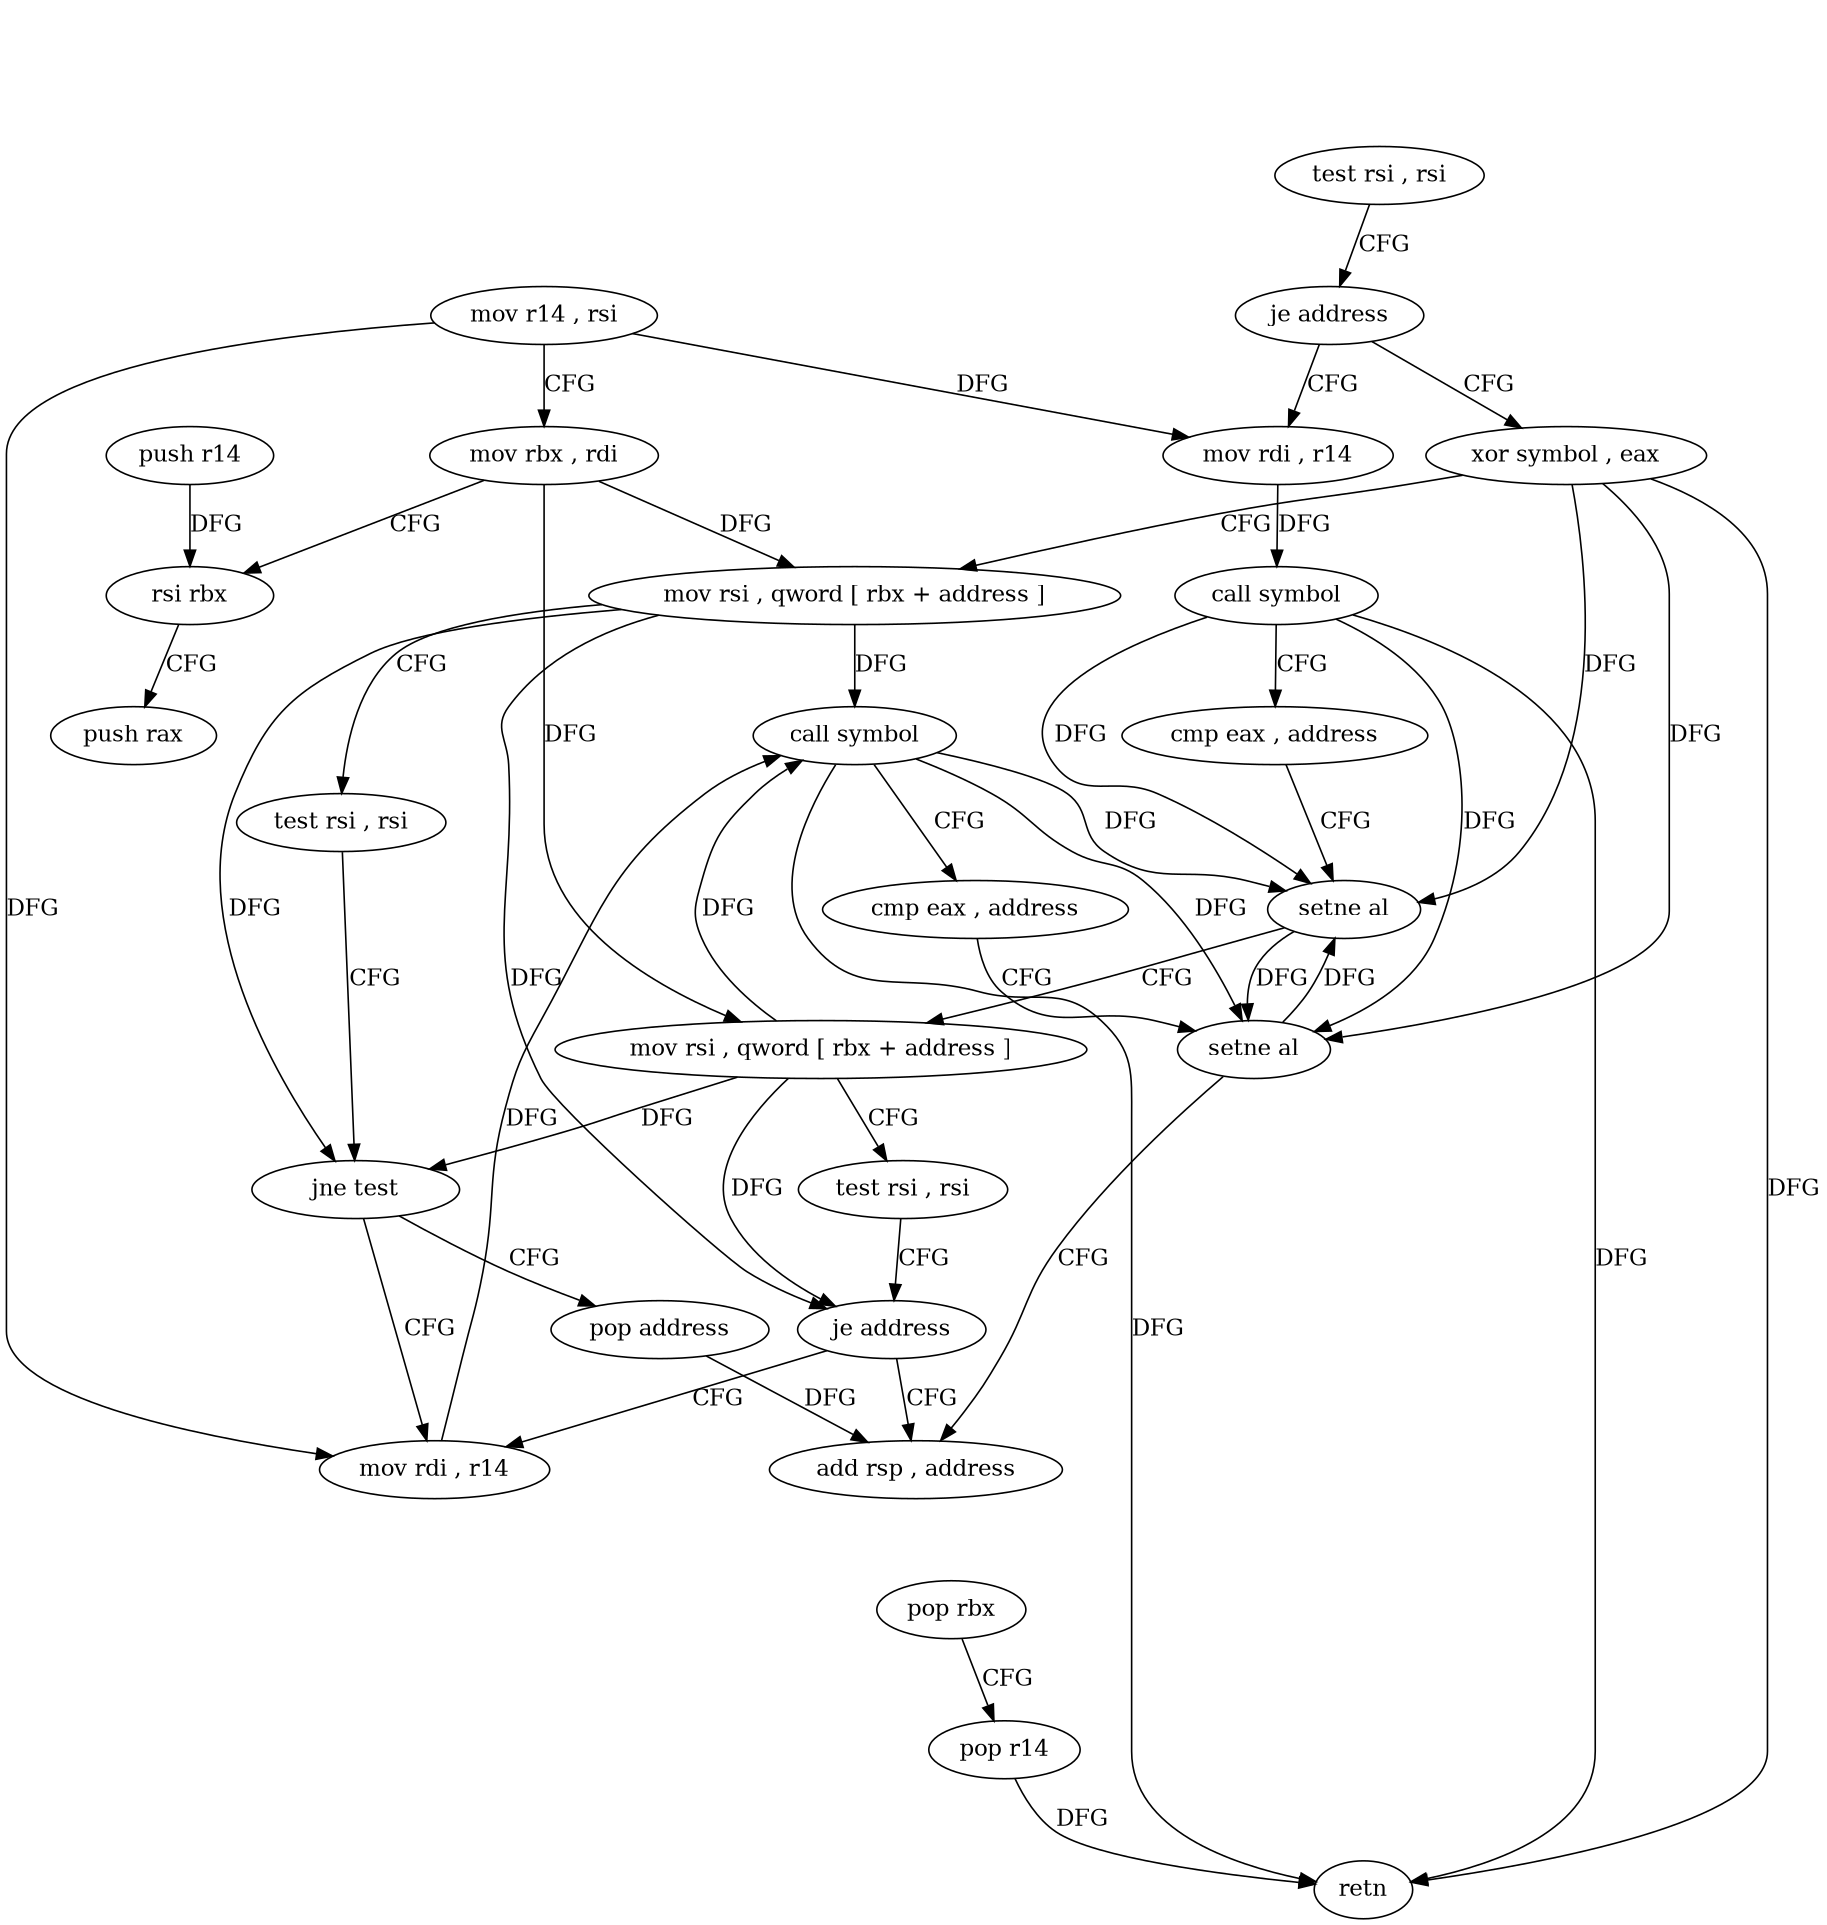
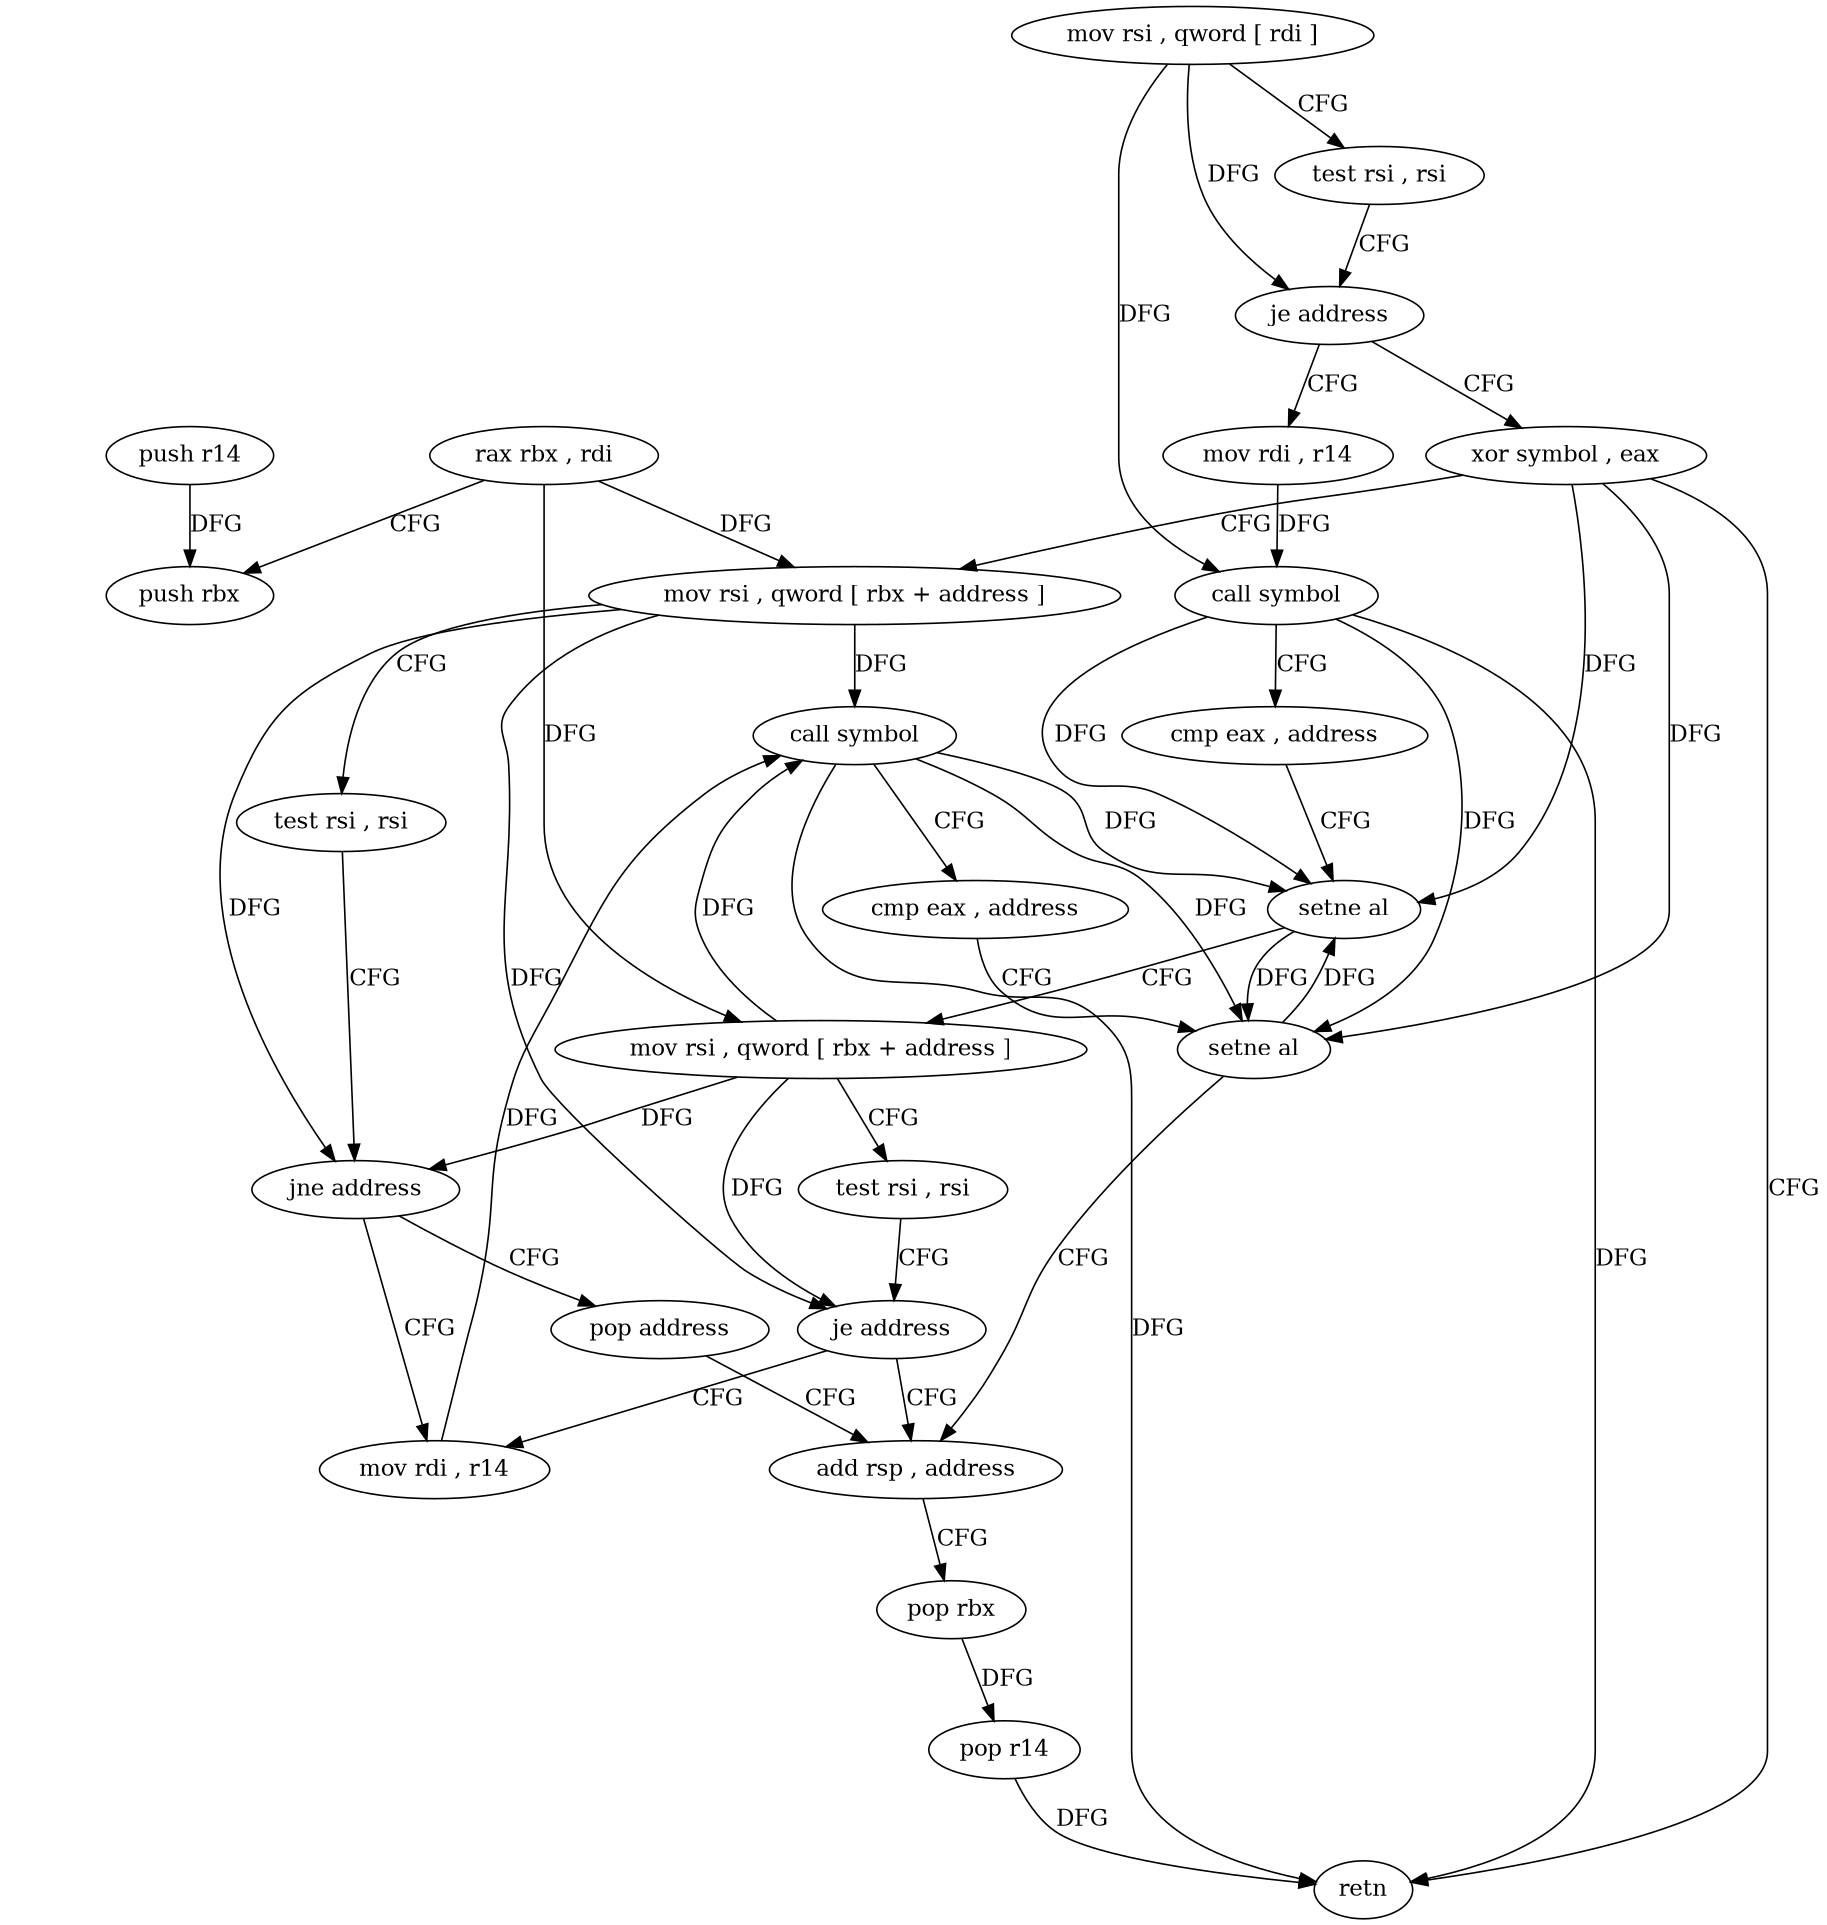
  digraph {
    n1 [label="push r14"]
-   n2 [label="rsi rbx"]
-   n3 [label="push rax"]
-   n4 [label="mov r14 , rsi"]
-   n5 [label="mov rbx , rdi"]
+   n2 [label="push rbx"]
+   n5 [label="rax rbx , rdi"]
    n6 [label="mov rdi , r14"]
    n7 [label="mov rdi , r14"]
    n8 [label="mov rsi , qword [ rbx + address ]"]
    n9 [label="mov rsi , qword [ rbx + address ]"]
    n10 [label="call symbol"]
    n11 [label="call symbol"]
+   n12 [label="mov rsi , qword [ rdi ]"]
    n13 [label="test rsi , rsi"]
    n14 [label="je address"]
    n15 [label="test rsi , rsi"]
-   n16 [label="jne test"]
+   n16 [label="jne address"]
    n17 [label="je address"]
    n18 [label="test rsi , rsi"]
    n19 [label="xor symbol , eax"]
    n20 [label="setne al"]
    n21 [label="setne al"]
    n22 [label=retn]
    n23 [label="cmp eax , address"]
    n24 [label="add rsp , address"]
    n25 [label="pop address"]
    n26 [label="cmp eax , address"]
    n27 [label="pop rbx"]
    n28 [label="pop r14"]
    n1 -> n2 [label=DFG]
-   n2 -> n3 [label=CFG]
-   n4 -> n5 [label=CFG]
-   n4 -> n6 [label=DFG]
-   n4 -> n7 [label=DFG]
    n5 -> n2 [label=CFG]
    n5 -> n8 [label=DFG]
    n5 -> n9 [label=DFG]
    n6 -> n10 [label=DFG]
    n7 -> n11 [label=DFG]
    n8 -> n11 [label=DFG]
    n8 -> n15 [label=CFG]
    n8 -> n16 [label=DFG]
    n8 -> n17 [label=DFG]
    n9 -> n11 [label=DFG]
    n9 -> n16 [label=DFG]
    n9 -> n17 [label=DFG]
    n9 -> n18 [label=CFG]
    n10 -> n20 [label=DFG]
    n10 -> n21 [label=DFG]
    n10 -> n22 [label=DFG]
    n10 -> n23 [label=CFG]
    n11 -> n20 [label=DFG]
    n11 -> n21 [label=DFG]
    n11 -> n22 [label=DFG]
    n11 -> n26 [label=CFG]
+   n12 -> n10 [label=DFG]
+   n12 -> n13 [label=CFG]
+   n12 -> n14 [label=DFG]
    n13 -> n14 [label=CFG]
    n14 -> n6 [label=CFG]
    n14 -> n19 [label=CFG]
    n15 -> n16 [label=CFG]
    n16 -> n7 [label=CFG]
    n16 -> n25 [label=CFG]
    n17 -> n7 [label=CFG]
    n17 -> n24 [label=CFG]
    n18 -> n17 [label=CFG]
    n19 -> n8 [label=CFG]
    n19 -> n20 [label=DFG]
    n19 -> n21 [label=DFG]
-   n19 -> n22 [label=DFG]
+   n19 -> n22 [label=CFG]
    n20 -> n9 [label=CFG]
    n20 -> n21 [label=DFG]
    n21 -> n20 [label=DFG]
    n21 -> n24 [label=CFG]
    n23 -> n20 [label=CFG]
-   n25 -> n24 [label=DFG]
+   n24 -> n27 [label=CFG]
+   n25 -> n24 [label=CFG]
    n26 -> n21 [label=CFG]
-   n27 -> n28 [label=CFG]
+   n27 -> n28 [label=DFG]
    n28 -> n22 [label=DFG]
  }
